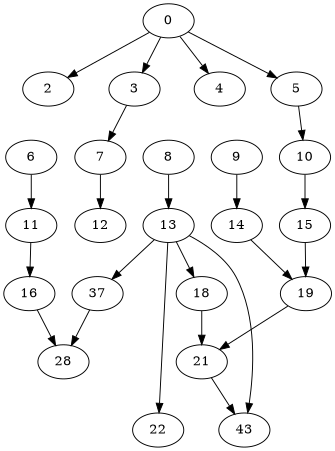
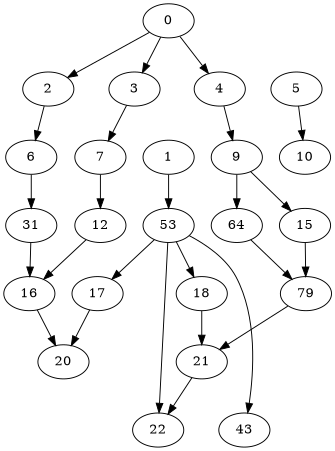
  strict digraph {
    n1 [label=0]
    2
    3
    4
    5
    6
    7
    9
    10
-   11
+   11 [label=31]
    12
-   14
+   14 [label=64]
    15
    16
-   19
-   20 [label=28]
-   8
-   13
-   17 [label=37]
+   19 [label=79]
+   20
+   8 [label=1]
+   13 [label=53]
+   17
    18
    22
    n22 [label=43]
    21
    n1 -> 2
    n1 -> 3
    n1 -> 4
-   n1 -> 5
+   2 -> 6
    3 -> 7
+   4 -> 9
    5 -> 10
    6 -> 11
    7 -> 12
    9 -> 14
-   10 -> 15
+   9 -> 15
    11 -> 16
+   12 -> 16
    14 -> 19
    15 -> 19
    16 -> 20
    19 -> 21
    8 -> 13
    13 -> 17
    13 -> 18
    13 -> 22
    13 -> n22
    17 -> 20
    18 -> 21
-   21 -> n22
+   21 -> 22
  }
